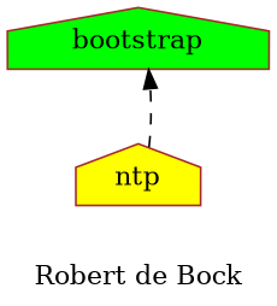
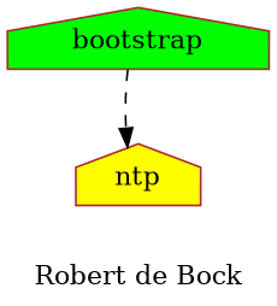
  digraph {
    label="Robert de Bock"
    node [style=filled color=brown shape=house]
    bootstrap [fillcolor=green]
    ntp [fillcolor=yellow]
-   ntp -> bootstrap [style=dashed]
+   bootstrap -> ntp [style=dashed]
  }
